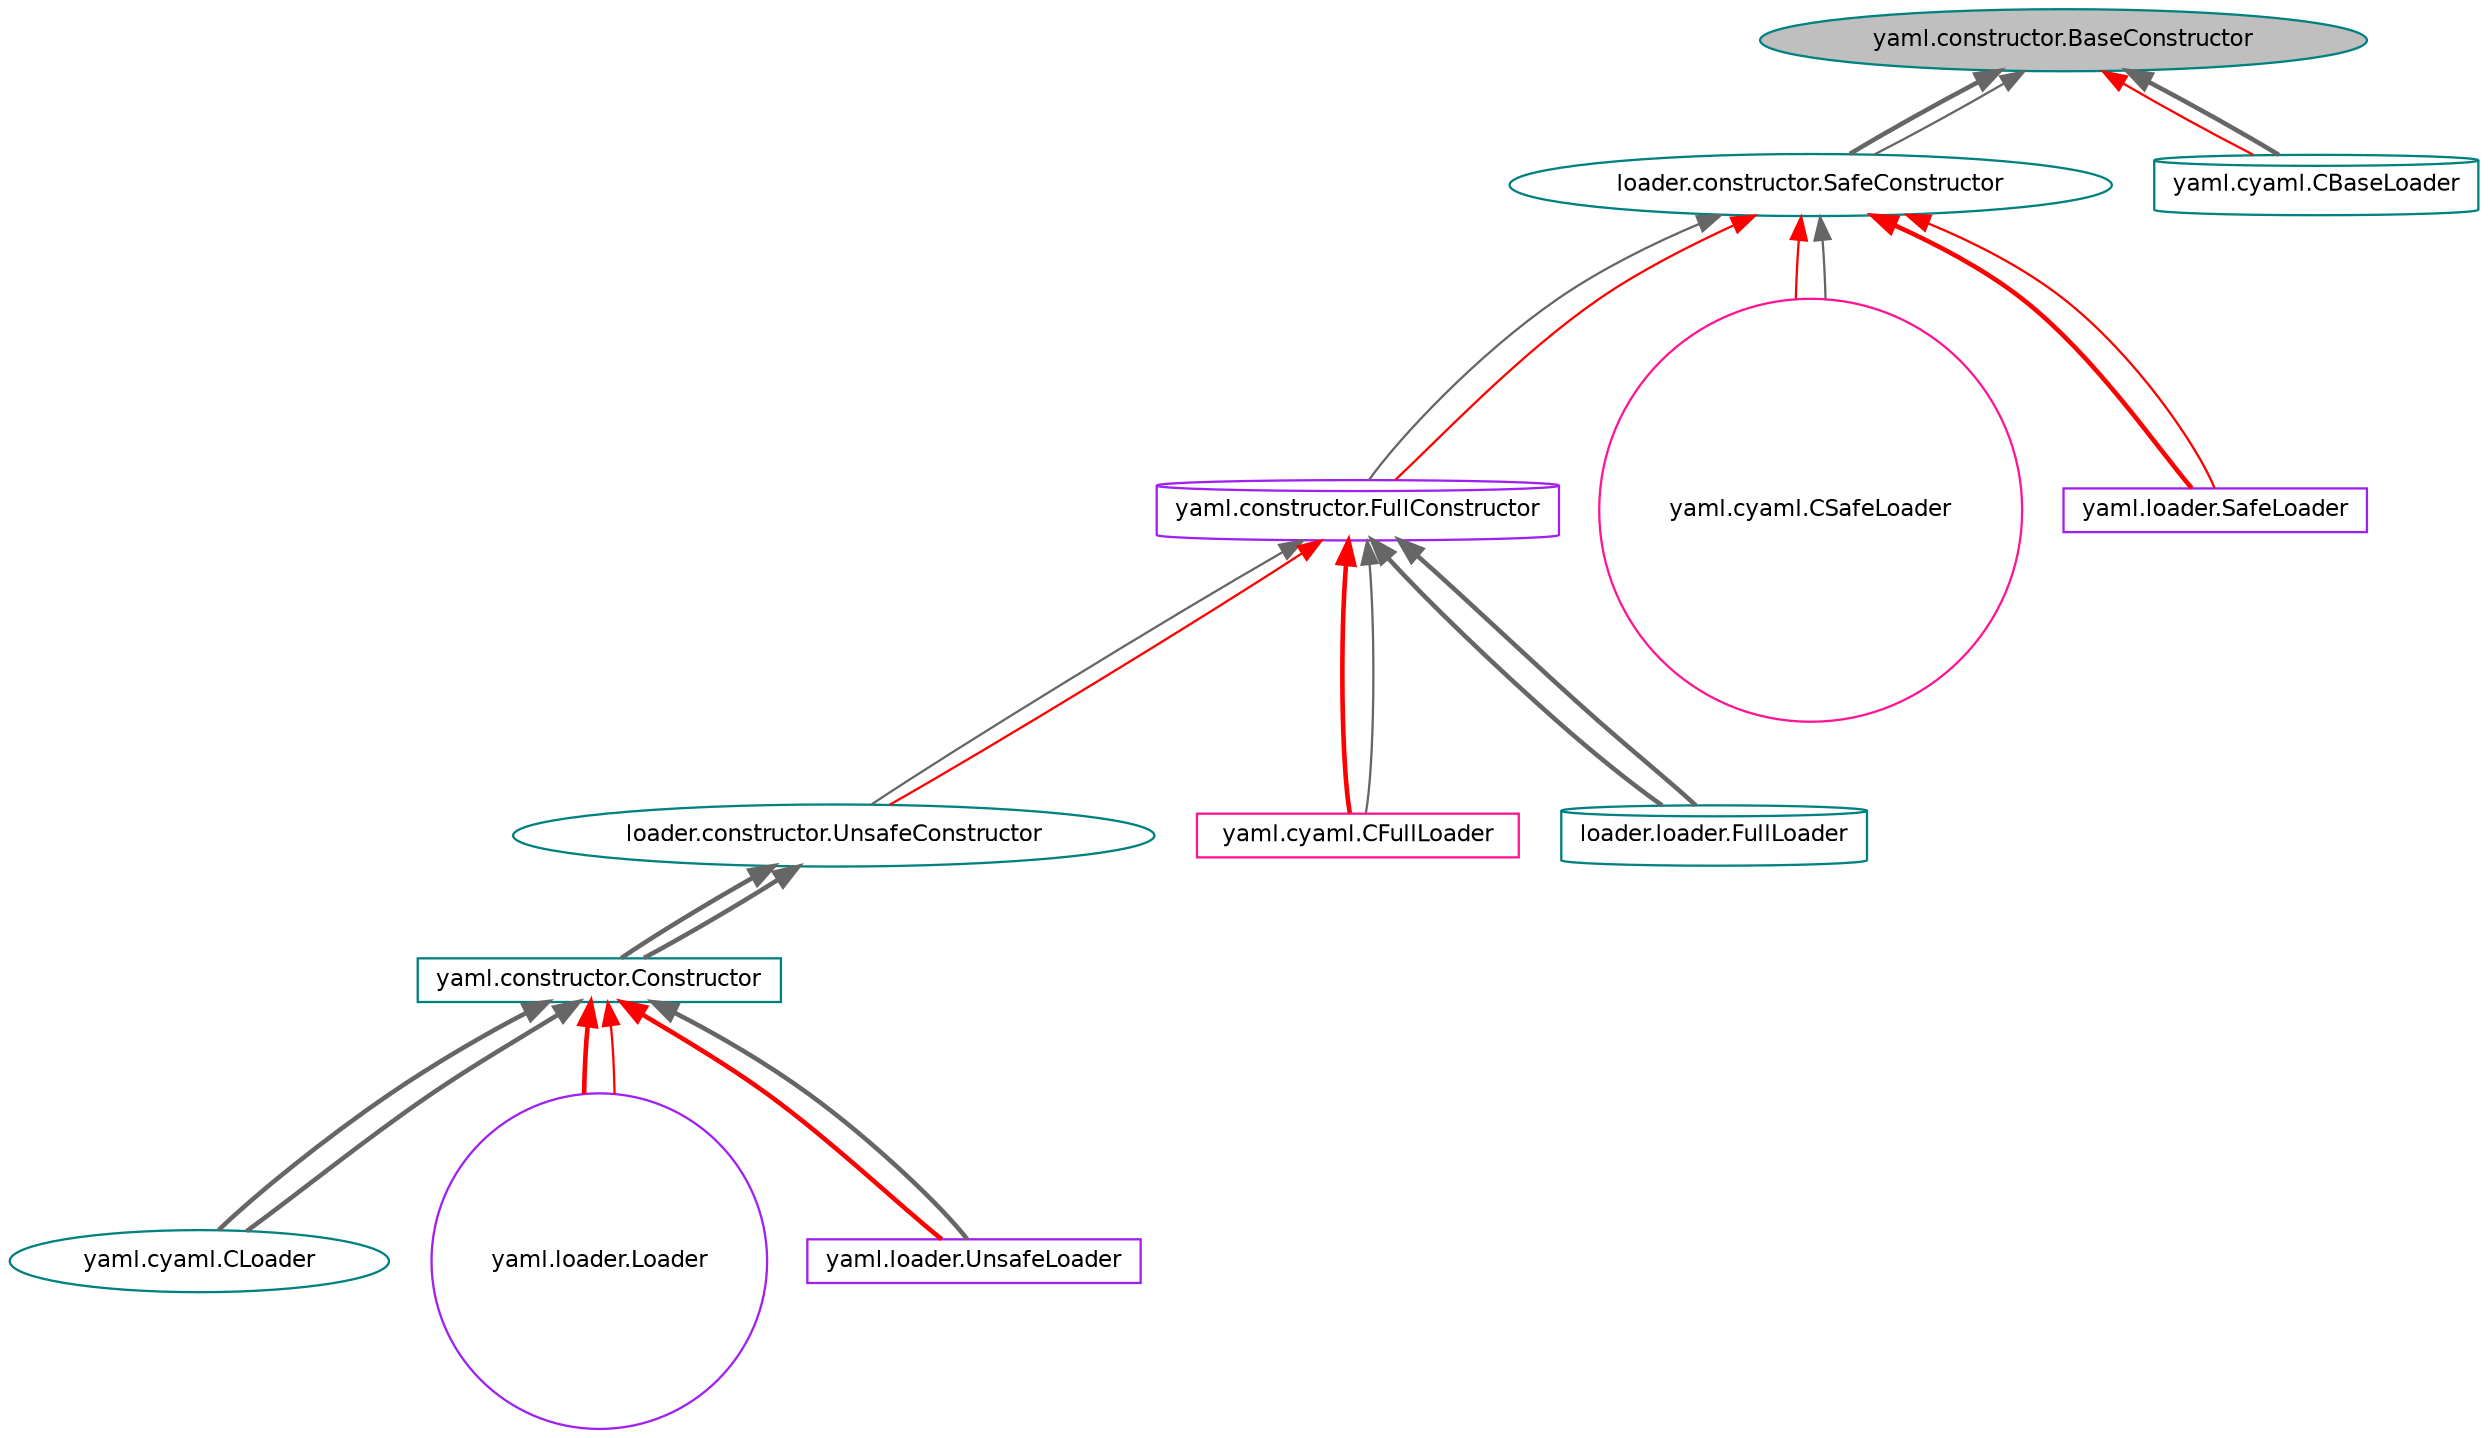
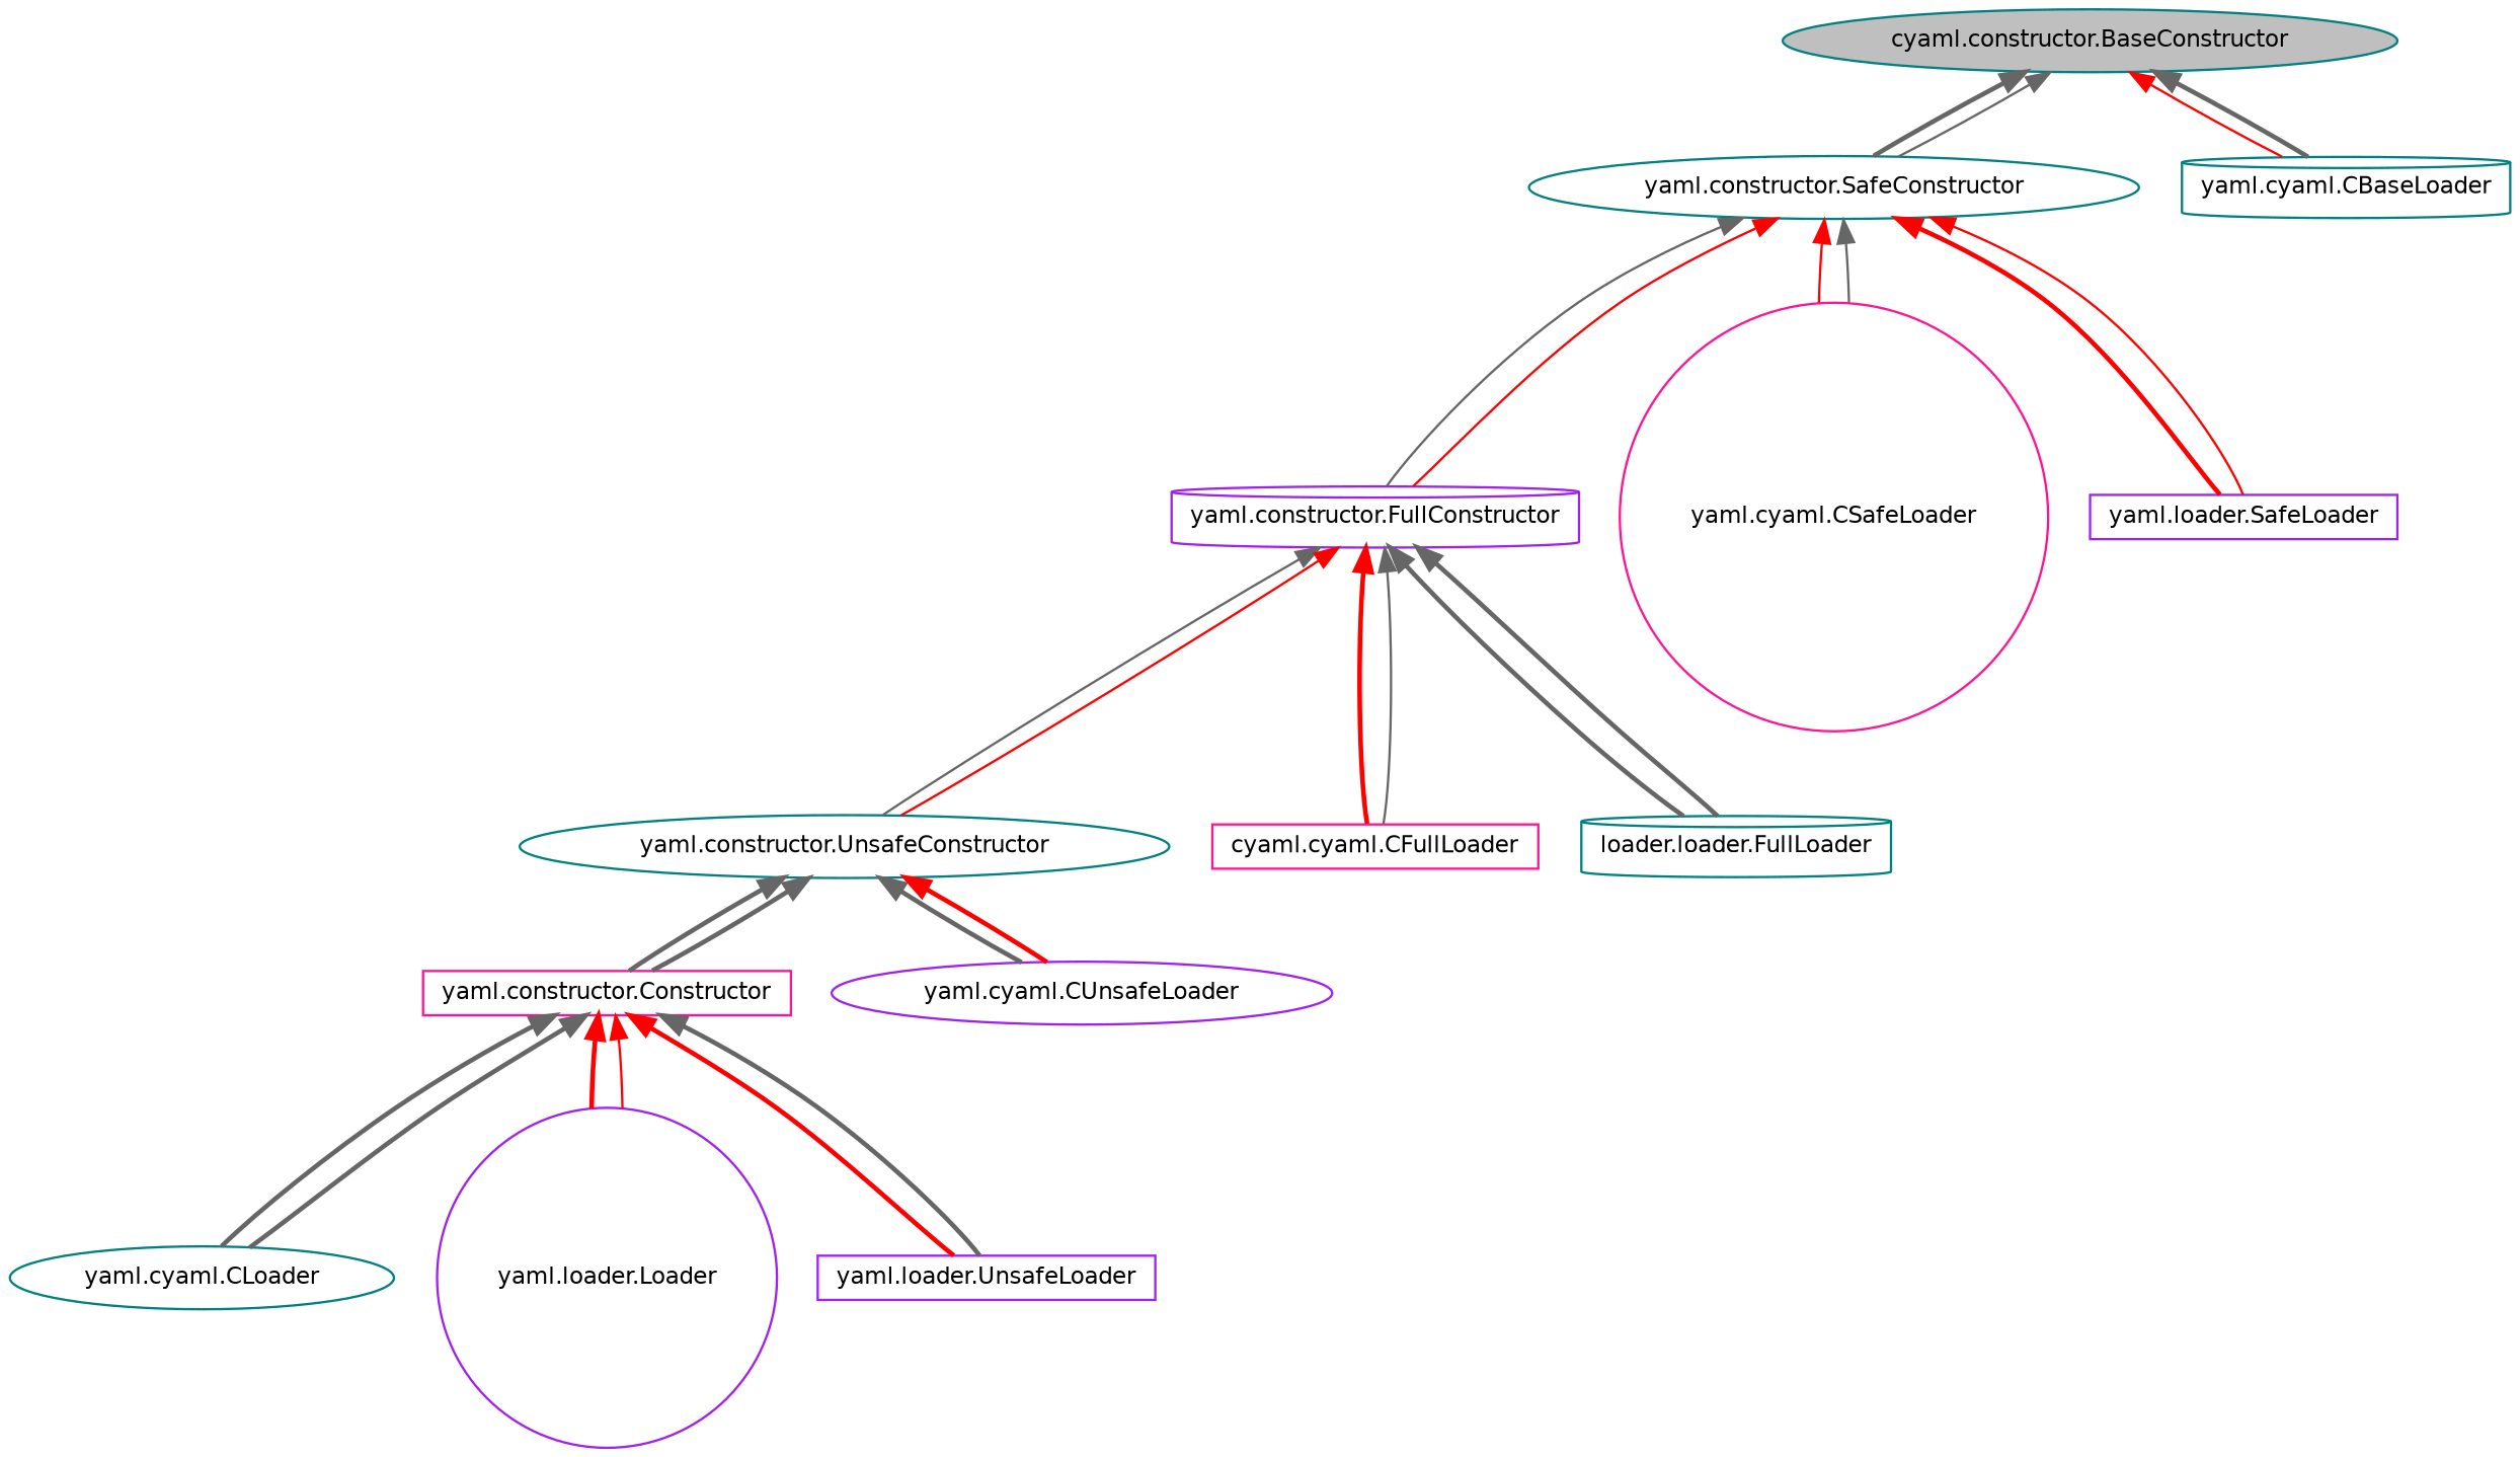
  digraph {
    node [color=teal fillcolor=white fontname=Helvetica fontsize=10 shape=ellipse style=filled]
    edge [color=gray40 dir=back fontname=Helvetica fontsize=10 labelfontname=Helvetica labelfontsize=10 style=bold]
-   n1 [fillcolor=grey75 fontcolor=black height=0.2 label="yaml.constructor.BaseConstructor" width=0.4]
-   n2 [height=0.2 label="loader.constructor.SafeConstructor" width=0.4]
+   n1 [fillcolor=grey75 fontcolor=black height=0.2 label="cyaml.constructor.BaseConstructor" width=0.4]
+   n2 [height=0.2 label="yaml.constructor.SafeConstructor" width=0.4]
    n3 [height=0.2 label="yaml.cyaml.CBaseLoader" shape=cylinder width=0.4]
    n4 [color=purple height=0.2 label="yaml.constructor.FullConstructor" shape=cylinder width=0.4]
    n5 [color=deeppink height=0.2 label="yaml.cyaml.CSafeLoader" shape=circle width=0.4]
    n6 [color=purple height=0.2 label="yaml.loader.SafeLoader" shape=box width=0.4]
-   n7 [height=0.2 label="loader.constructor.UnsafeConstructor" width=0.4]
-   n8 [color=deeppink height=0.2 label="yaml.cyaml.CFullLoader" shape=box width=0.4]
+   n7 [height=0.2 label="yaml.constructor.UnsafeConstructor" width=0.4]
+   n8 [color=deeppink height=0.2 label="cyaml.cyaml.CFullLoader" shape=box width=0.4]
    n9 [height=0.2 label="loader.loader.FullLoader" shape=cylinder width=0.4]
-   n10 [height=0.2 label="yaml.constructor.Constructor" shape=box width=0.4]
+   n10 [color=deeppink height=0.2 label="yaml.constructor.Constructor" shape=box width=0.4]
+   n11 [color=purple height=0.2 label="yaml.cyaml.CUnsafeLoader" width=0.4]
    n12 [height=0.2 label="yaml.cyaml.CLoader" width=0.4]
    n13 [color=purple height=0.2 label="yaml.loader.Loader" shape=circle width=0.4]
    n14 [color=purple height=0.2 label="yaml.loader.UnsafeLoader" shape=box width=0.4]
    n1 -> n2
    n1 -> n2 [style=solid]
    n1 -> n3 [color=red style=solid]
    n1 -> n3
    n2 -> n4 [style=solid]
    n2 -> n4 [color=red style=solid]
    n2 -> n5 [color=red style=solid]
    n2 -> n5 [style=solid]
    n2 -> n6 [color=red]
    n2 -> n6 [color=red style=solid]
    n4 -> n7 [style=solid]
    n4 -> n7 [color=red style=solid]
    n4 -> n8 [color=red]
    n4 -> n8 [style=solid]
    n4 -> n9
    n4 -> n9
    n7 -> n10
    n7 -> n10
+   n7 -> n11
+   n7 -> n11 [color=red]
    n10 -> n12
    n10 -> n12
    n10 -> n13 [color=red]
    n10 -> n13 [color=red style=solid]
    n10 -> n14 [color=red]
    n10 -> n14
  }
